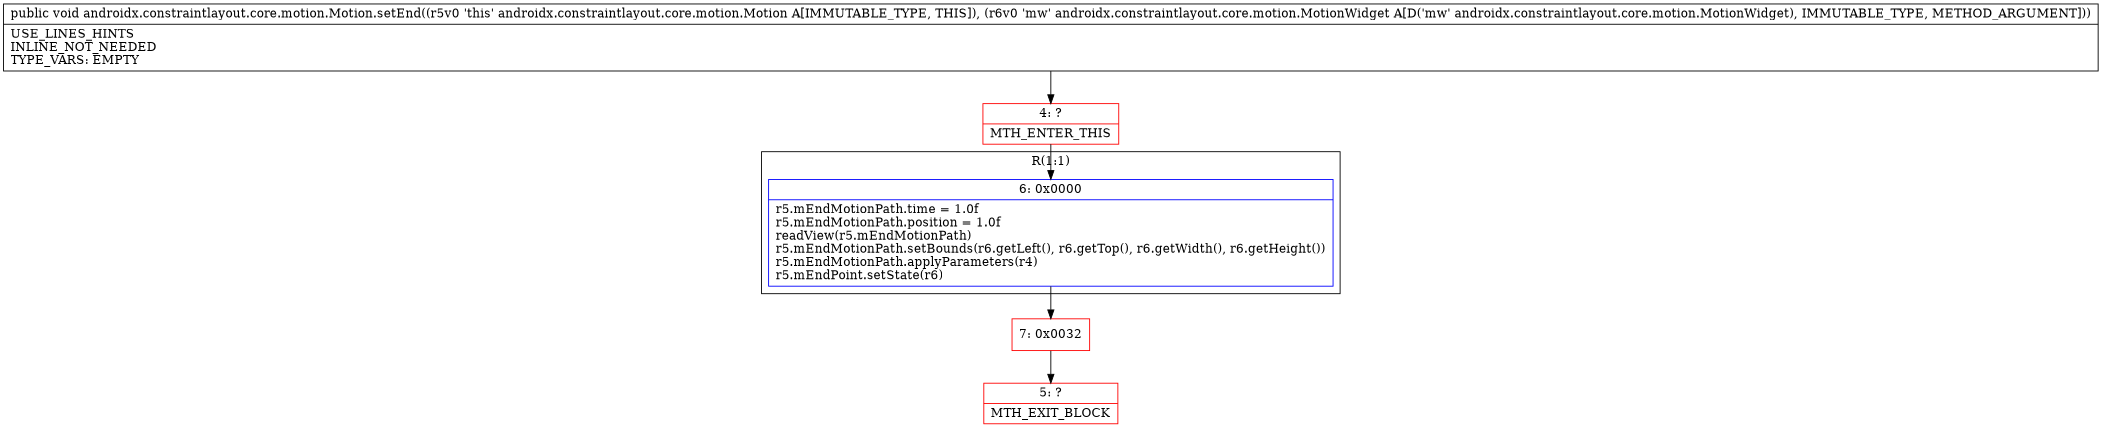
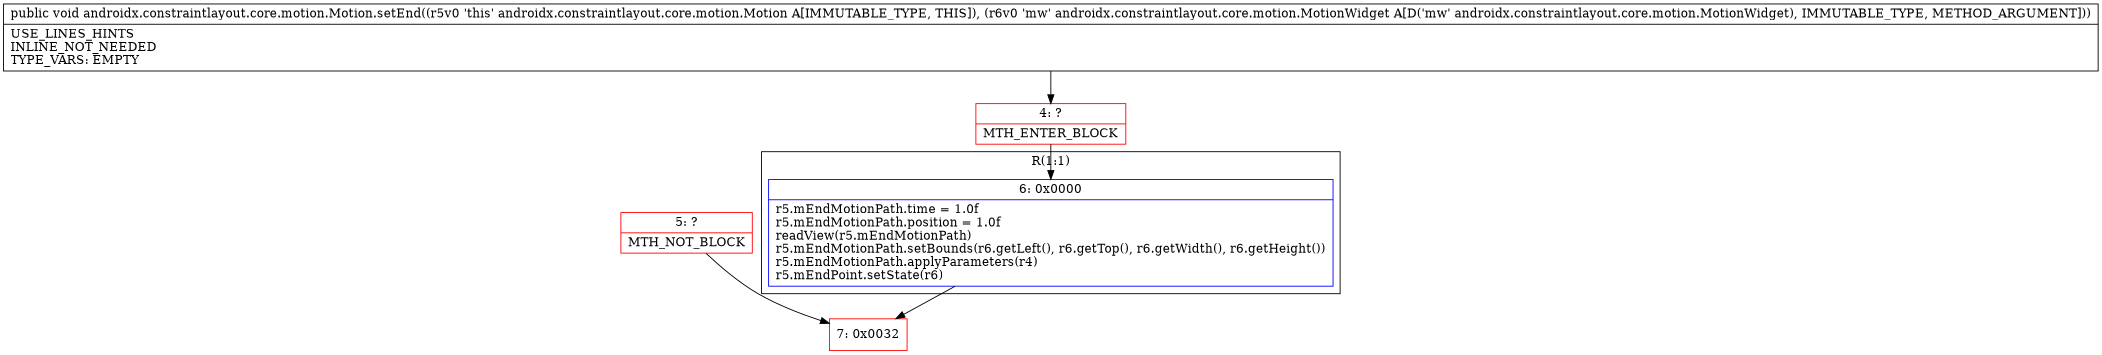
  digraph {
    node [color=red shape=record]
    n1 [color=blue label="{6\:\ 0x0000|r5.mEndMotionPath.time = 1.0f\lr5.mEndMotionPath.position = 1.0f\lreadView(r5.mEndMotionPath)\lr5.mEndMotionPath.setBounds(r6.getLeft(), r6.getTop(), r6.getWidth(), r6.getHeight())\lr5.mEndMotionPath.applyParameters(r4)\lr5.mEndPoint.setState(r6)\l}"]
    n2 [label="{7\:\ 0x0032}"]
-   n3 [label="{5\:\ ?|MTH_EXIT_BLOCK\l}"]
-   n4 [label="{4\:\ ?|MTH_ENTER_THIS\l}"]
+   n3 [label="{5\:\ ?|MTH_NOT_BLOCK\l}"]
+   n4 [label="{4\:\ ?|MTH_ENTER_BLOCK\l}"]
    n5 [label="{public void androidx.constraintlayout.core.motion.Motion.setEnd((r5v0 'this' androidx.constraintlayout.core.motion.Motion A[IMMUTABLE_TYPE, THIS]), (r6v0 'mw' androidx.constraintlayout.core.motion.MotionWidget A[D('mw' androidx.constraintlayout.core.motion.MotionWidget), IMMUTABLE_TYPE, METHOD_ARGUMENT]))  | USE_LINES_HINTS\lINLINE_NOT_NEEDED\lTYPE_VARS: EMPTY\l}" color=""]
    subgraph cluster_1 {
      label="R(1:1)"
      n1
    }
    n1 -> n2
-   n2 -> n3
+   n3 -> n2
    n4 -> n1
    n5 -> n4
  }
